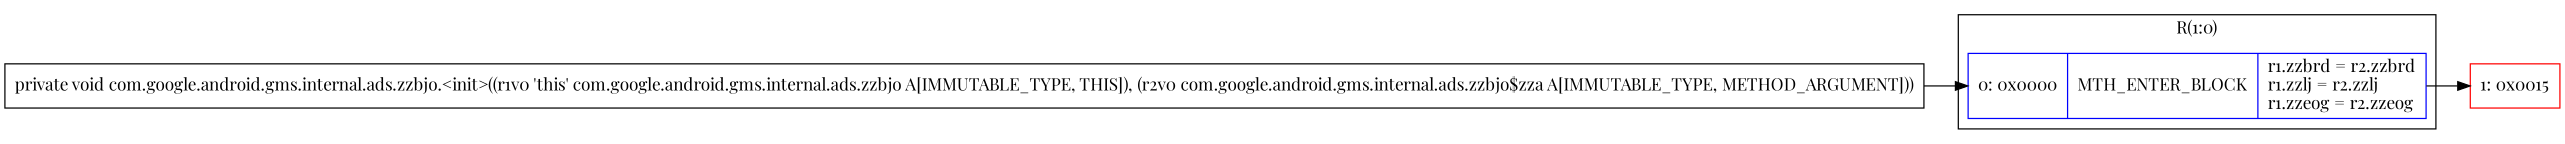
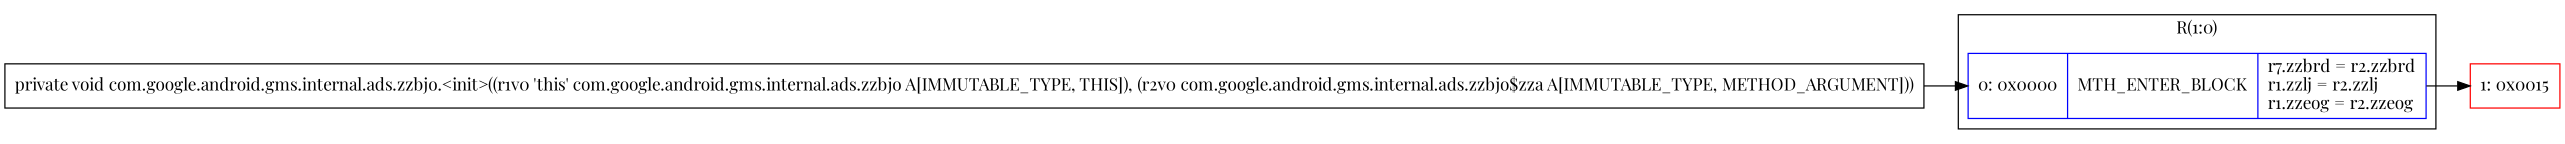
  digraph {
    rankdir=LR
    fontname="Playfair Display"
    node [shape=record fontname="Playfair Display"]
    edge [fontname="Playfair Display"]
-   n1 [color=blue label="{0\:\ 0x0000|MTH_ENTER_BLOCK\l|r1.zzbrd = r2.zzbrd\lr1.zzlj = r2.zzlj\lr1.zzeog = r2.zzeog\l}"]
+   n1 [color=blue label="{0\:\ 0x0000|MTH_ENTER_BLOCK\l|r7.zzbrd = r2.zzbrd\lr1.zzlj = r2.zzlj\lr1.zzeog = r2.zzeog\l}"]
    n2 [color=red label="{1\:\ 0x0015}"]
    n3 [label="{private void com.google.android.gms.internal.ads.zzbjo.\<init\>((r1v0 'this' com.google.android.gms.internal.ads.zzbjo A[IMMUTABLE_TYPE, THIS]), (r2v0 com.google.android.gms.internal.ads.zzbjo$zza A[IMMUTABLE_TYPE, METHOD_ARGUMENT])) }"]
    subgraph cluster_1 {
      label="R(1:0)"
      n1
    }
    n1 -> n2
    n3 -> n1
  }
